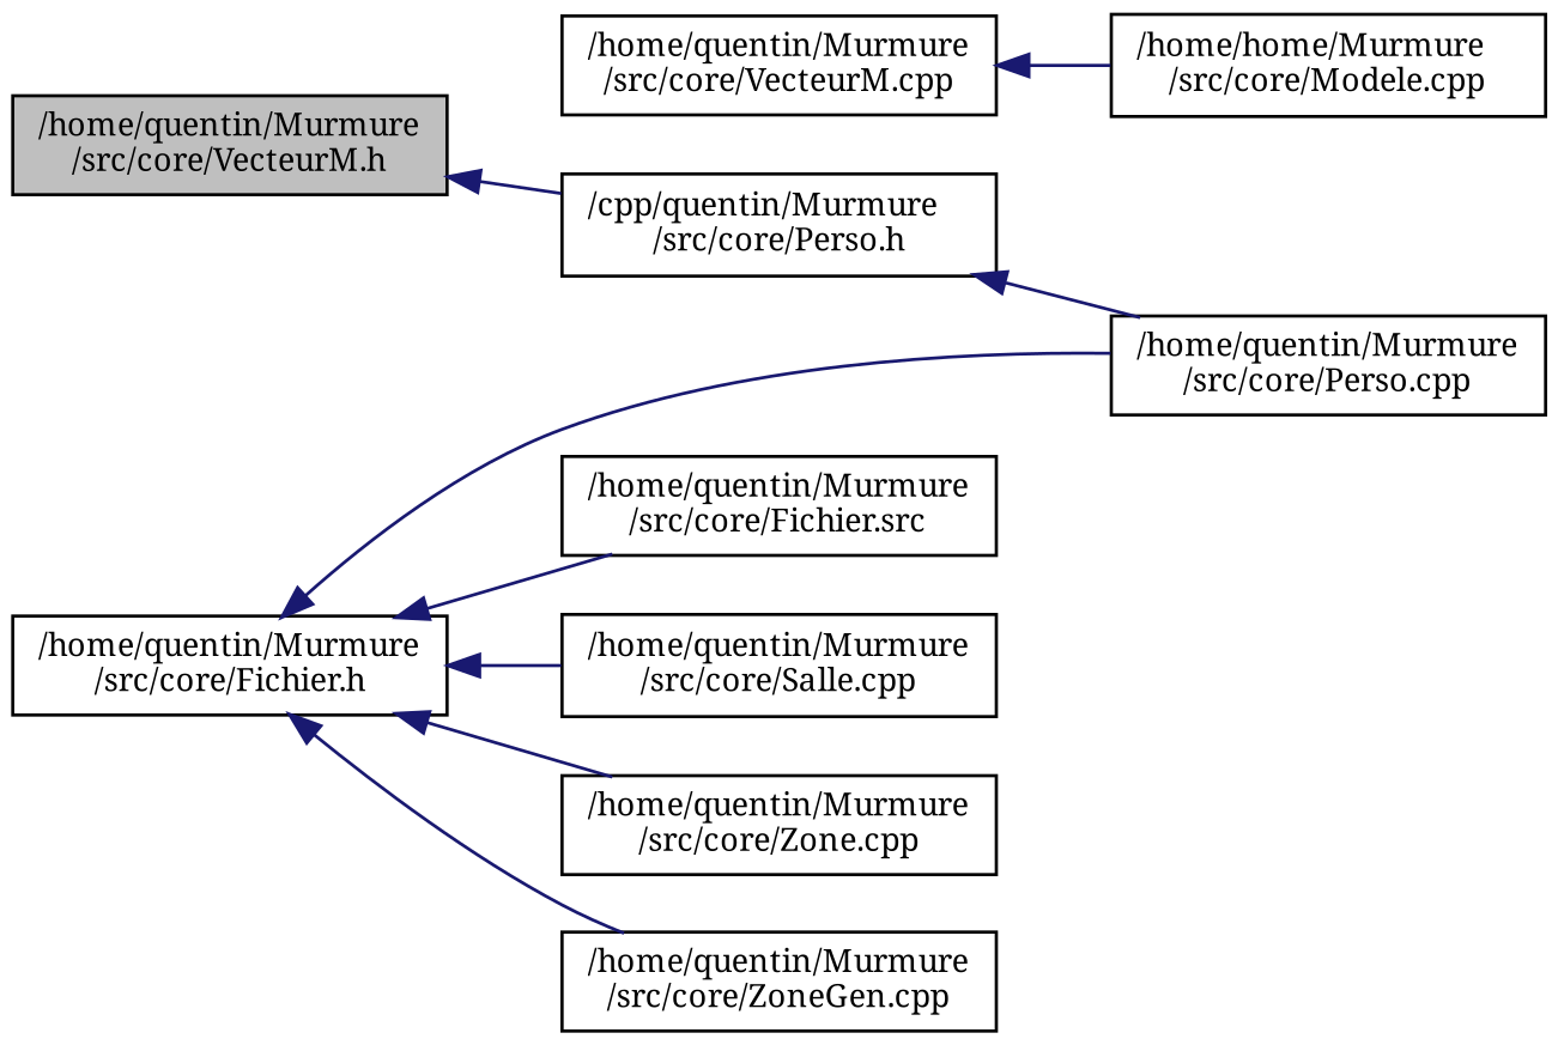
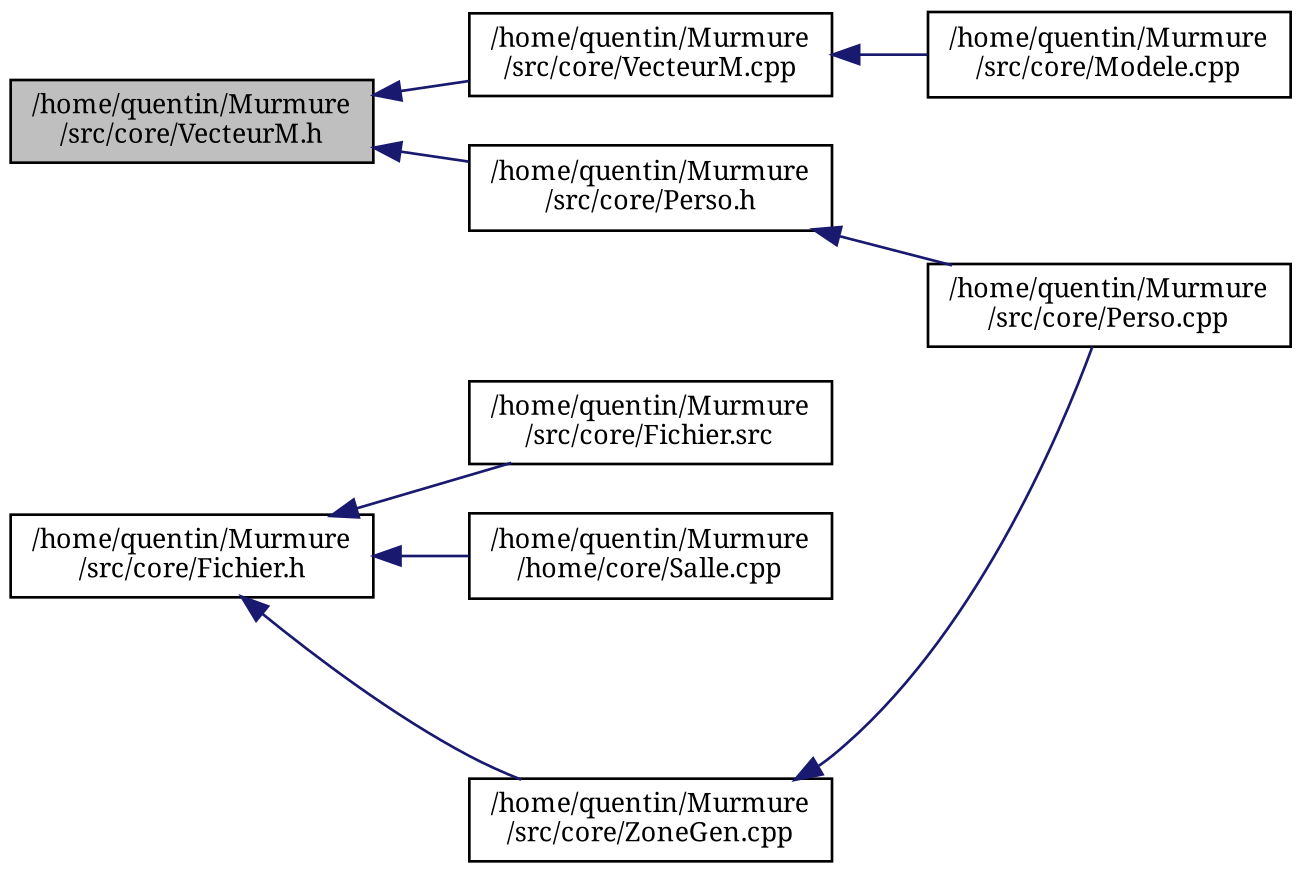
  digraph {
    fontname="Noto Serif"
    rankdir=LR
    node [color=black fillcolor=white fontname="Noto Serif" fontsize=10 shape=record style=filled]
    edge [color=midnightblue dir=back fontname="Noto Serif" fontsize=10 labelfontname=Helvetica labelfontsize=10 style=solid]
    n1 [fillcolor=grey75 fontcolor=black height=0.2 label="/home/quentin/Murmure\l/src/core/VecteurM.h" width=0.4]
-   n2 [height=0.2 label="/cpp/quentin/Murmure\l/src/core/Perso.h" width=0.4]
+   n2 [height=0.2 label="/home/quentin/Murmure\l/src/core/Perso.h" width=0.4]
    n3 [height=0.2 label="/home/quentin/Murmure\l/src/core/VecteurM.cpp" width=0.4]
    n4 [height=0.2 label="/home/quentin/Murmure\l/src/core/Perso.cpp" width=0.4]
-   n5 [height=0.2 label="/home/home/Murmure\l/src/core/Modele.cpp" width=0.4]
+   n5 [height=0.2 label="/home/quentin/Murmure\l/src/core/Modele.cpp" width=0.4]
    n6 [height=0.2 label="/home/quentin/Murmure\l/src/core/Fichier.h" width=0.4]
    n7 [height=0.2 label="/home/quentin/Murmure\l/src/core/Fichier.src" width=0.4]
-   n8 [height=0.2 label="/home/quentin/Murmure\l/src/core/Salle.cpp" width=0.4]
-   n9 [height=0.2 label="/home/quentin/Murmure\l/src/core/Zone.cpp" width=0.4]
+   n8 [height=0.2 label="/home/quentin/Murmure\l/home/core/Salle.cpp" width=0.4]
    n10 [height=0.2 label="/home/quentin/Murmure\l/src/core/ZoneGen.cpp" width=0.4]
    n1 -> n2
+   n1 -> n3
    n2 -> n4
    n3 -> n5
-   n6 -> n4
+   n10 -> n4
    n6 -> n7
    n6 -> n8
-   n6 -> n9
    n6 -> n10
  }
